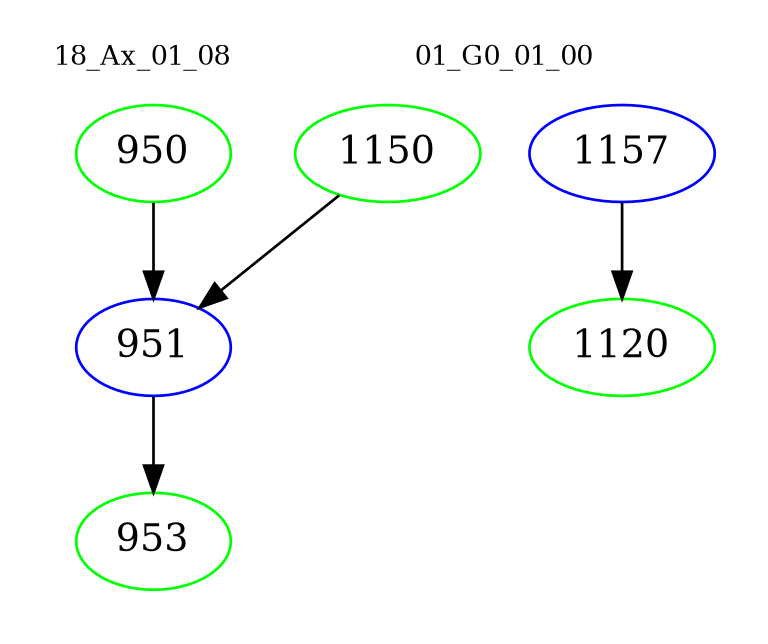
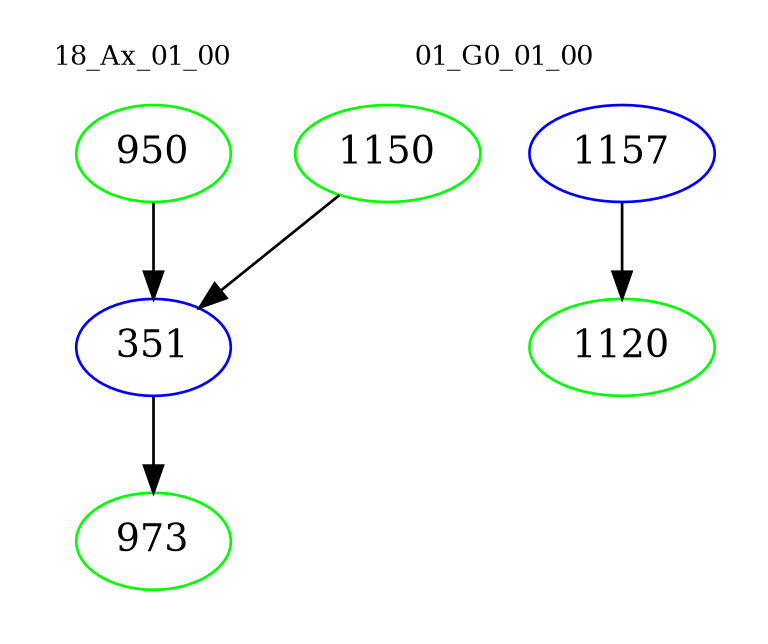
  digraph {
    fontname="DejaVu Serif"
    node [color=green fontname="DejaVu Serif"]
    edge [color=black fontname="DejaVu Serif"]
    n1 [label=950]
-   n2 [color=blue label=951]
-   n3 [label=953]
+   n2 [color=blue label=351]
+   n3 [label=973]
    n4 [label=1150]
    n5 [color=blue label=1157]
    n6 [label=1120]
    subgraph cluster_1 {
      color=white
      fontsize=10
-     label="18_Ax_01_08"
+     label="18_Ax_01_00"
      n1
      n2
      n3
    }
    subgraph cluster_2 {
      color=white
      fontsize=10
      label="01_G0_01_00"
      n4
      n5
      n6
    }
    n1 -> n2
    n2 -> n3
    n4 -> n2
    n5 -> n6
  }
